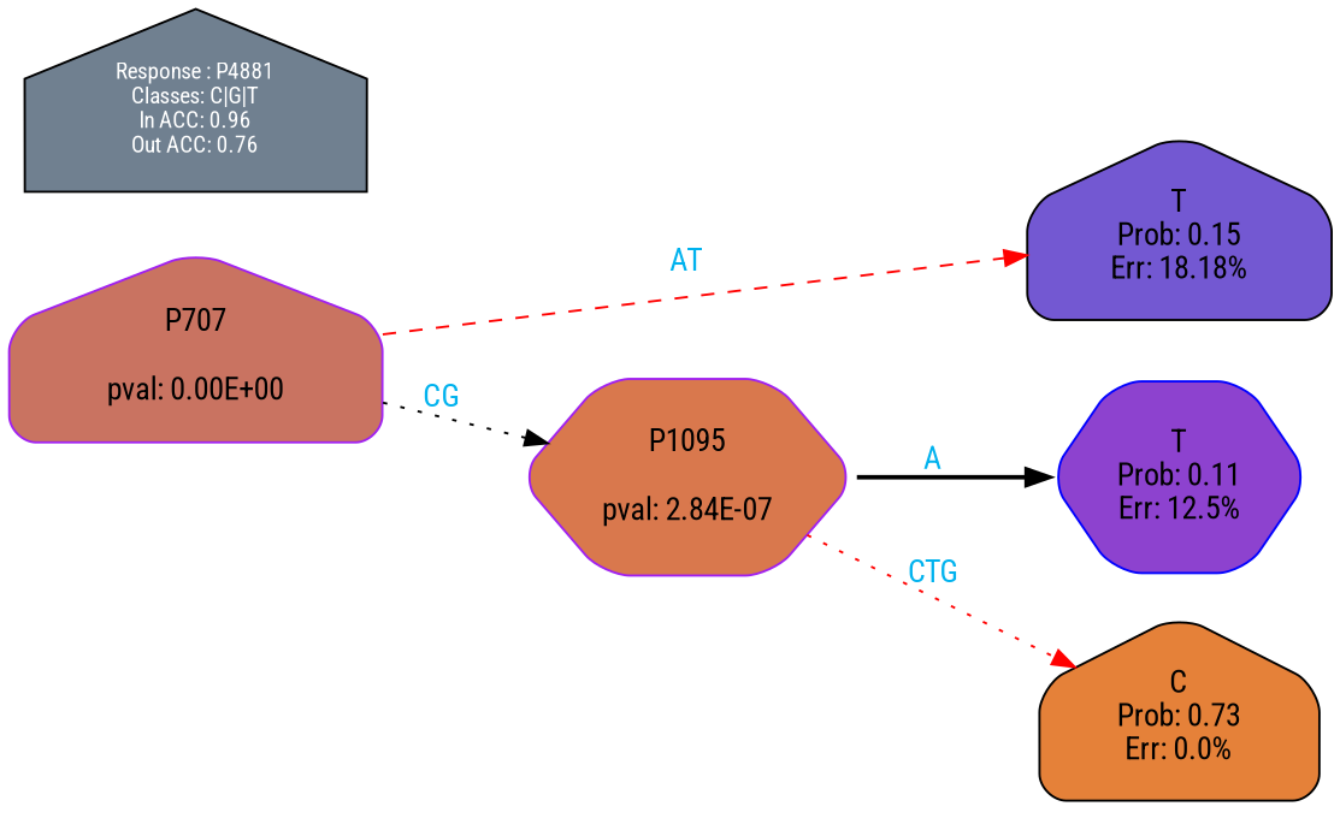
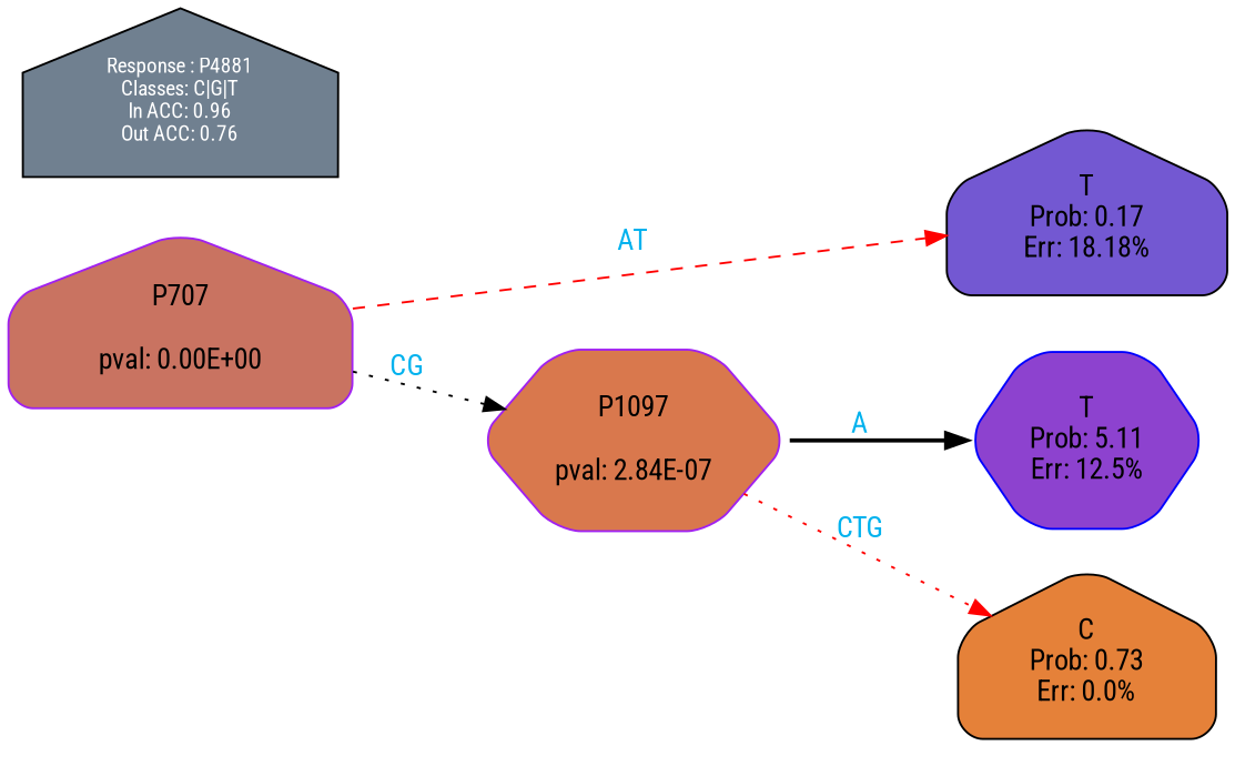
  digraph {
    fontname="Roboto Condensed"
    rankdir=LR
    ranksep=equally
    splines=polylines
    node [color=black fontname="Roboto Condensed" shape=house style="filled, rounded"]
    edge [color=red fontcolor=deepskyblue2 fontname="Roboto Condensed" style=dotted]
-   n1 [fillcolor="#7358d2" label="T\nProb: 0.15\nErr: 18.18%"]
-   n2 [color=blue fillcolor="#8d42cf" label="T\nProb: 0.11\nErr: 12.5%" shape=hexagon]
+   n1 [fillcolor="#7358d2" label="T\nProb: 0.17\nErr: 18.18%"]
+   n2 [color=blue fillcolor="#8d42cf" label="T\nProb: 5.11\nErr: 12.5%" shape=hexagon]
    n3 [fillcolor="#e58139" label="C\nProb: 0.73\nErr: 0.0%"]
    n4 [align=left fillcolor=slategray fontcolor=white fontsize=10 label="Response : P4881\nClasses: C|G|T\nIn ACC: 0.96\nOut ACC: 0.76\n" style=filled]
    n5 [color=purple fillcolor="#c97361" label="P707\n\npval: 0.00E+00"]
-   n6 [color=purple fillcolor="#d9784d" label="P1095\n\npval: 2.84E-07" shape=hexagon]
+   n6 [color=purple fillcolor="#d9784d" label="P1097\n\npval: 2.84E-07" shape=hexagon]
    subgraph sub_1 {
      rank=same
      n1
      n2
      n3
    }
    subgraph sub_2 {
      rank=same
      n4
      n5
    }
    n5 -> n1 [label=AT style=dashed]
    n5 -> n6 [color=black label=CG]
    n6 -> n2 [color=black label=A style=bold]
    n6 -> n3 [label=CTG]
  }
